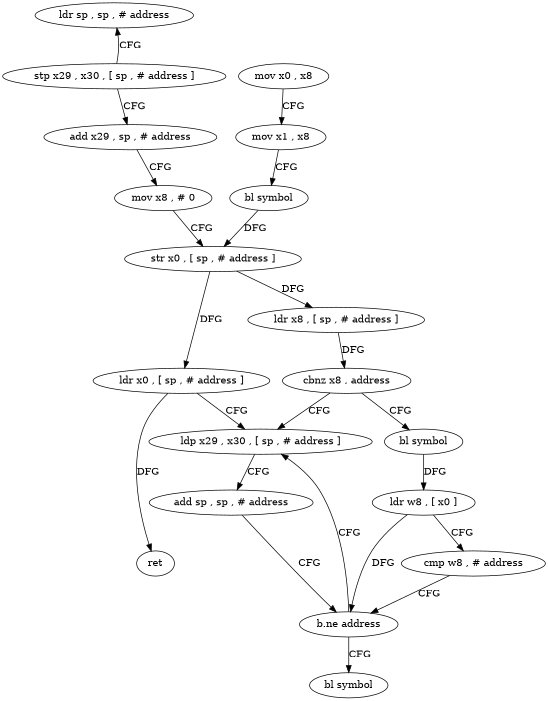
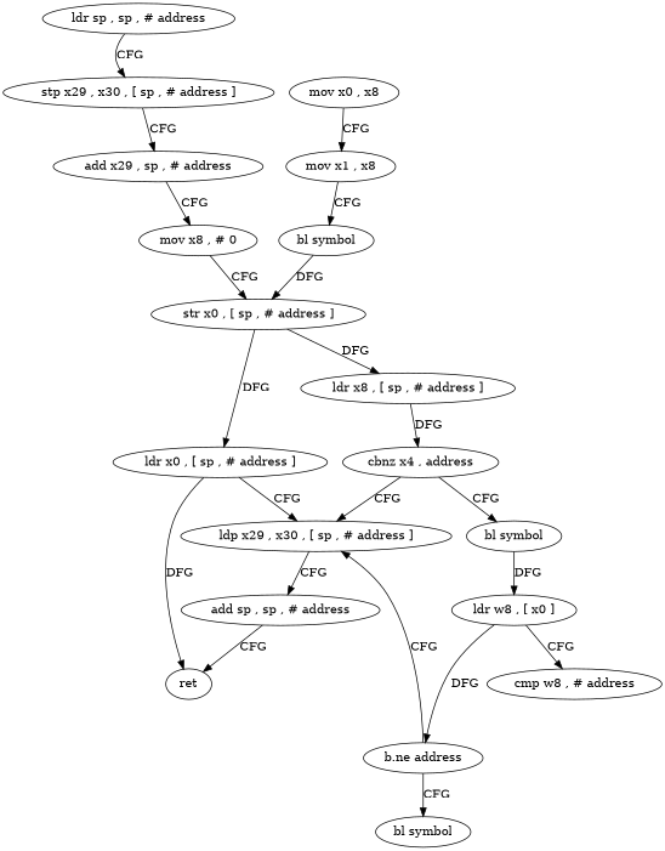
  digraph {
    n1 [label="ldr sp , sp , # address"]
    n2 [label="stp x29 , x30 , [ sp , # address ]"]
    n3 [label="add x29 , sp , # address"]
    n4 [label="mov x8 , # 0"]
    n5 [label="str x0 , [ sp , # address ]"]
    n6 [label="mov x0 , x8"]
    n7 [label="mov x1 , x8"]
    n8 [label="bl symbol"]
    n9 [label="ldr x8 , [ sp , # address ]"]
    n10 [label="ldr x0 , [ sp , # address ]"]
-   n11 [label="cbnz x8 , address"]
+   n11 [label="cbnz x4 , address"]
    n12 [label="ldp x29 , x30 , [ sp , # address ]"]
    n13 [label=ret]
    n14 [label="bl symbol"]
    n15 [label="ldr w8 , [ x0 ]"]
    n16 [label="add sp , sp , # address"]
    n17 [label="cmp w8 , # address"]
    n18 [label="b.ne address"]
    n19 [label="bl symbol"]
-   n2 -> n1 [label=CFG]
+   n1 -> n2 [label=CFG]
    n2 -> n3 [label=CFG]
    n3 -> n4 [label=CFG]
    n4 -> n5 [label=CFG]
    n5 -> n9 [label=DFG]
    n5 -> n10 [label=DFG]
    n6 -> n7 [label=CFG]
    n7 -> n8 [label=CFG]
    n8 -> n5 [label=DFG]
    n9 -> n11 [label=DFG]
    n10 -> n12 [label=CFG]
    n10 -> n13 [label=DFG]
    n11 -> n12 [label=CFG]
    n11 -> n14 [label=CFG]
    n12 -> n16 [label=CFG]
    n14 -> n15 [label=DFG]
    n15 -> n17 [label=CFG]
    n15 -> n18 [label=DFG]
-   n16 -> n18 [label=CFG]
-   n17 -> n18 [label=CFG]
+   n16 -> n13 [label=CFG]
    n18 -> n12 [label=CFG]
    n18 -> n19 [label=CFG]
  }
